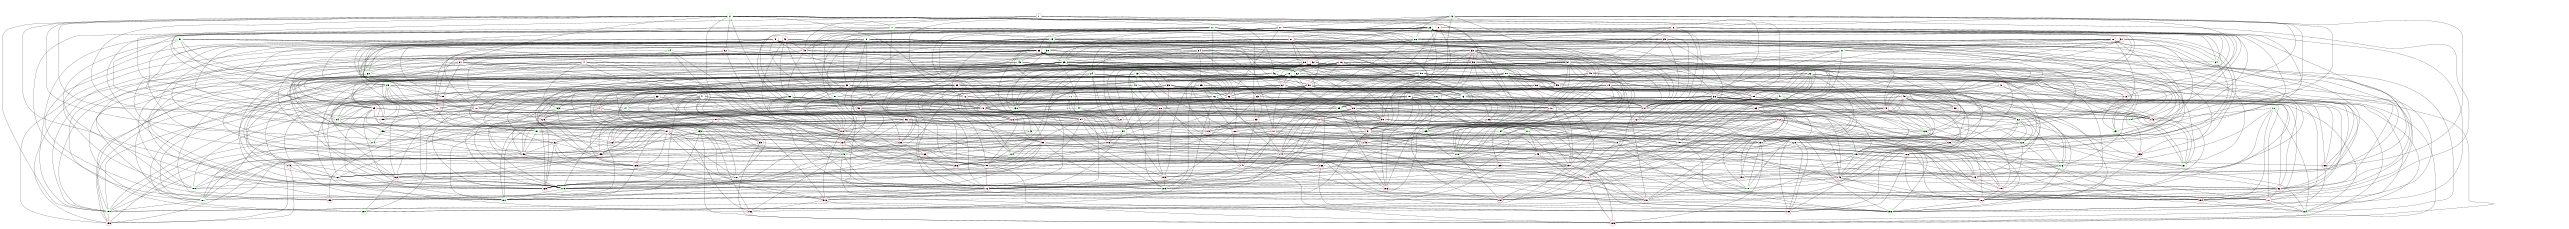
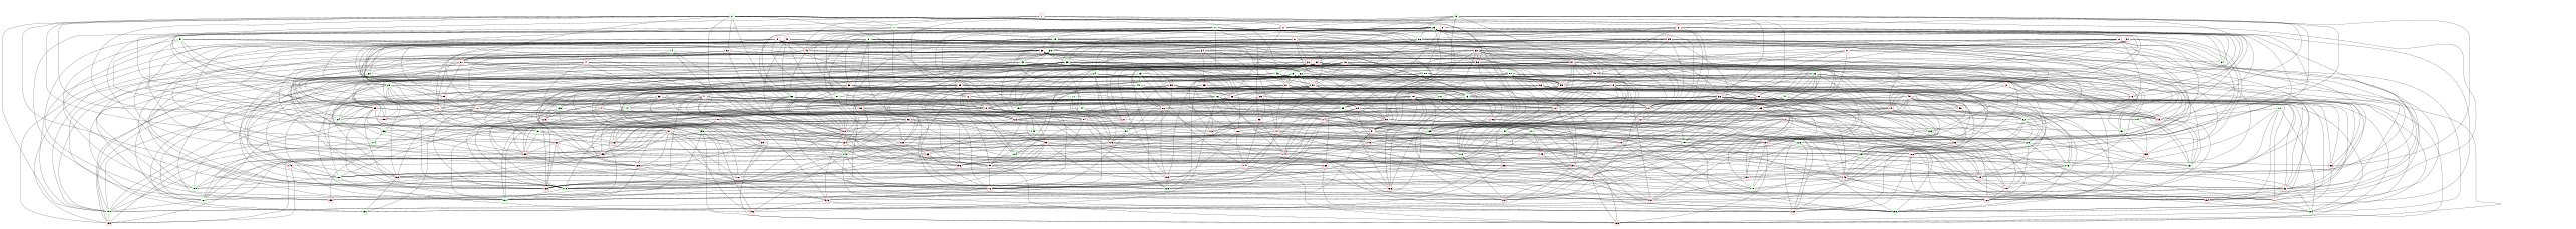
  graph {
    node [color=red fillcolor=white fixedsize=true shape=circle style=filled]
    0 [color=green]
    33
    165
    107
    159
    54 [color=green]
    100
    117
    139
    85
    57 [color=green]
    58 [color=green]
    161 [color=green]
    130 [color=green]
    36
    199
    94
    89 [color=green]
    91
    110
    49
    95
    81 [color=green]
    56
    181 [color=green]
    n26 [label=976]
    177
    127
    171
    185
    172
    167
    145
    116 [color=green]
    164
    183
    173
    174 [color=green]
    133 [color=green]
    158
    150 [color=green]
    191
    152
    134
    154
    163
    140 [color=green]
    170 [color=green]
    179 [color=green]
    112
    194
    115 [color=green]
    70
    97 [color=green]
    162
    144
    124 [color=green]
    138
    88
    146
    142 [color=green]
    182
    160 [color=green]
    68
    189 [color=green]
    104 [color=green]
    79
    82 [color=green]
    63
    103
    132
    186
    122
    90
    131
    178 [color=green]
    128 [color=green]
    157
    148
    192
    120 [color=green]
    136 [color=green]
    143
    169
    101 [color=green]
    118
    149
    113
    98
    106
    80 [color=green]
    184 [color=green]
    198 [color=green]
    188 [color=green]
    187 [color=green]
    114
    190 [color=green]
    175
    195
    111 [color=green]
    166
    135
    151
    99
    129 [color=green]
    119
    168
    193
    155
    180
    197 [color=green]
    156
    137 [color=green]
    153
    196
    126 [color=green]
    108
    147
    86
    1
    48
    17
    55
    46 [color=green]
    102
    73 [color=green]
    61
    125
    64 [color=green]
    26 [color=green]
    67
    92
    84 [color=green]
    105
    96
    34
    71 [color=green]
    65
    83
    69 [color=green]
    87
    109
    62 [color=green]
    76 [color=green]
    93
    141 [color=green]
    77
    2 [color=green]
    7 [color=green]
    52
    50 [color=green]
    78
    72
    74
    15 [color=green]
    121
    28
    29 [color=green]
    30 [color=green]
    41
    43 [color=green]
    51
    3
    45
    4
    123 [color=green]
    5 [color=green]
    35
    39
    44 [color=green]
    6
    32
    37
    59
    8
    9
    10 [color=green]
    11 [color=green]
    12 [color=green]
    21
    24 [color=green]
    13 [color=green]
    40 [color=green]
    53
    75
    14 [color=green]
    60 [color=green]
    16
    18 [color=green]
    19
    20
-   27 [color=green]
+   27
    22 [color=green]
    47 [color=green]
    23 [color=green]
    38
    25
    31
    42
    66
    0 -- 33
    0 -- 165
    0 -- 107
    0 -- 159
    0 -- 54
    0 -- 100
    0 -- 117
    0 -- 139
    0 -- 85
    0 -- 57
    0 -- 58
    33 -- 161
    33 -- 130
    33 -- 36
    33 -- 199
    33 -- 94
    33 -- 89
    33 -- 91
    33 -- 110
    33 -- 49
    33 -- 95
    33 -- 81
    33 -- 56
    165 -- 181
    165 -- n26
    107 -- 177
    107 -- 127
    107 -- 171
    159 -- 185
    159 -- 172
    159 -- 167
    54 -- n26
    54 -- 145
    54 -- 116
    54 -- 164
    100 -- 117
    100 -- 164
    100 -- 183
    100 -- 173
    100 -- 174
    100 -- 133
    117 -- 172
    117 -- 158
    117 -- 150
    117 -- 191
    117 -- 152
    117 -- 134
    139 -- 154
    139 -- 163
    139 -- 140
    85 -- 181
    85 -- 158
    85 -- 134
    85 -- 170
    85 -- 179
    85 -- 112
    57 -- 134
    57 -- 194
    57 -- 115
    57 -- 70
    58 -- 107
    58 -- 95
    58 -- 152
    58 -- 97
    58 -- 162
    58 -- 144
    58 -- 124
    58 -- 138
    58 -- 88
    130 -- 146
    130 -- 142
    36 -- 107
    36 -- 54
    36 -- 89
    36 -- 181
    36 -- 127
    36 -- 158
    36 -- 150
    36 -- 154
    36 -- 182
    36 -- 160
    36 -- 68
    36 -- 189
    36 -- 104
    36 -- 79
    36 -- 82
    36 -- 63
    94 -- 154
    94 -- 179
    94 -- 144
    94 -- 124
    94 -- 103
    94 -- 132
    89 -- 100
    89 -- 91
    89 -- 183
    89 -- 186
    89 -- 122
    89 -- 90
    91 -- 139
    91 -- 181
    91 -- 170
    91 -- 144
    91 -- 131
    91 -- 178
    91 -- 128
    110 -- 122
    110 -- 178
    110 -- 157
    110 -- 148
    49 -- 161
    49 -- 199
    49 -- 95
    49 -- 192
    49 -- 120
    49 -- 136
    49 -- 143
    95 -- 169
    95 -- 101
    95 -- 118
    81 -- 164
    81 -- 158
    81 -- 163
    81 -- 103
    56 -- 179
    56 -- 115
    56 -- 189
    56 -- 104
    56 -- 178
    56 -- 149
    56 -- 113
    56 -- 98
    56 -- 106
-   56 -- 75
+   56 -- 80
    n26 -- 192
    n26 -- 180
    177 -- 184
    127 -- 179
    127 -- 184
    171 -- 185
    171 -- 194
    171 -- 189
    172 -- n26
    172 -- 191
    172 -- 193
    167 -- 169
    145 -- 167
    145 -- 191
    145 -- 157
    116 -- 173
    116 -- 146
    116 -- 198
    164 -- 188
    183 -- 189
    173 -- 175
    174 -- 199
    133 -- n26
    133 -- 185
    133 -- 138
    133 -- 148
    133 -- 193
    133 -- 155
    158 -- 189
    158 -- 187
    150 -- 159
    150 -- 154
    150 -- 179
    150 -- 166
    191 -- 198
    191 -- 197
    152 -- n26
    152 -- 177
    152 -- 154
    152 -- 187
    134 -- 140
    134 -- 196
    154 -- 184
    163 -- 165
    163 -- 172
    163 -- 168
    140 -- 159
    140 -- 199
    140 -- 172
    140 -- 179
    140 -- 192
    140 -- 180
    179 -- 181
    112 -- 177
    112 -- 173
    112 -- 191
    112 -- 154
    112 -- 194
    112 -- 142
    112 -- 136
    112 -- 196
    112 -- 126
    115 -- 116
    115 -- 194
    115 -- 146
    115 -- 122
    115 -- 135
    115 -- 156
    70 -- 179
    70 -- 182
    70 -- 190
    70 -- 168
    97 -- 172
    97 -- 163
    97 -- 182
    97 -- 103
    162 -- 172
    162 -- 179
    162 -- 197
    144 -- 194
    144 -- 189
    144 -- 149
    124 -- 196
    138 -- 179
    138 -- 146
    138 -- 182
    88 -- 179
    88 -- 104
    88 -- 90
    88 -- 178
    88 -- 143
    88 -- 175
    88 -- 155
    88 -- 196
    146 -- 177
    146 -- 170
    146 -- 182
    146 -- 186
    142 -- 181
    182 -- 198
    160 -- 192
    160 -- 188
    68 -- 94
    68 -- 183
    68 -- 158
    68 -- 97
    68 -- 186
    68 -- 131
    68 -- 187
    68 -- 114
    104 -- 161
    79 -- 112
    79 -- 120
    79 -- 184
    79 -- 190
    79 -- 175
    79 -- 195
    79 -- 111
    82 -- 170
    82 -- 146
    82 -- 120
    82 -- 166
    63 -- 127
    63 -- 145
    63 -- 112
    63 -- 135
    63 -- 151
    63 -- 99
    103 -- 145
    103 -- 158
    103 -- 115
    103 -- 157
    103 -- 135
    103 -- 155
    132 -- 165
    132 -- 158
    132 -- 189
    132 -- 169
    132 -- 155
    186 -- 194
    122 -- 163
    122 -- 155
-   122 -- 81
+   122 -- 137
    90 -- 117
    90 -- 91
    90 -- 182
    90 -- 128
    90 -- 113
    90 -- 175
    90 -- 108
    131 -- 185
    131 -- 173
    131 -- 170
    131 -- 144
    131 -- 178
    178 -- 194
    128 -- 162
    128 -- 166
    128 -- 180
    157 -- 172
    157 -- 173
    157 -- 162
    157 -- 198
    157 -- 180
    157 -- 197
    148 -- 159
    148 -- 173
    120 -- 154
    120 -- 190
    120 -- 175
    120 -- 153
    136 -- 165
    136 -- 174
    143 -- 182
    101 -- 110
    101 -- 164
    101 -- 191
    118 -- 137
    149 -- 199
    149 -- 160
    113 -- 188
    113 -- 166
    98 -- 161
    98 -- 127
    106 -- 181
    106 -- 113
    106 -- 198
    106 -- 129
    106 -- 180
    80 -- 89
    80 -- 110
    80 -- 95
    80 -- 177
    80 -- 127
    80 -- 191
    80 -- 160
    80 -- 189
    80 -- 178
    80 -- 166
    80 -- 86
    184 -- 185
    187 -- 190
    114 -- 181
    114 -- 179
    114 -- 146
    114 -- 129
    114 -- 119
    190 -- 199
    175 -- 182
    111 -- 171
    111 -- 145
    111 -- 160
    111 -- 178
    166 -- 182
    166 -- 180
    135 -- 190
    135 -- 151
    151 -- 172
    151 -- 191
    151 -- 152
    99 -- 181
    99 -- 154
    99 -- 124
    99 -- 160
    99 -- 186
    99 -- 169
    99 -- 198
    129 -- 165
    129 -- 171
    129 -- 172
    129 -- 131
    119 -- 170
    119 -- 194
    119 -- 124
    119 -- 198
    168 -- 171
    168 -- 183
    168 -- 180
    155 -- 161
    155 -- 162
    155 -- 188
    156 -- 198
    137 -- 153
    153 -- 182
    126 -- 150
    126 -- 138
    108 -- 172
    108 -- 119
    108 -- 147
    147 -- 185
    147 -- 172
    147 -- 191
    147 -- 160
    86 -- 94
    86 -- 150
    86 -- 132
    86 -- 114
    1 -- 56
    1 -- 195
    1 -- 48
    1 -- 17
    1 -- 55
    1 -- 46
    48 -- 144
    48 -- 82
    48 -- 102
    48 -- 73
    48 -- 61
    48 -- 125
    17 -- 70
    17 -- 178
    17 -- 169
    17 -- 86
    17 -- 48
    17 -- 64
    17 -- 26
    55 -- 185
    55 -- 145
    55 -- 160
    46 -- 95
    46 -- 138
    46 -- 192
    46 -- 135
    46 -- 193
    46 -- 126
    46 -- 67
    102 -- n26
    102 -- 164
    102 -- 120
    102 -- 169
    102 -- 198
    73 -- 107
    73 -- 183
    73 -- 146
    73 -- 120
    73 -- 114
    73 -- 92
    61 -- 85
    61 -- 94
    61 -- 152
    61 -- 122
    61 -- 80
    61 -- 190
    61 -- 84
    61 -- 105
    125 -- 181
    125 -- 167
    125 -- 148
    64 -- 166
    26 -- 199
    26 -- 94
    26 -- 173
    26 -- 182
    26 -- 128
    26 -- 184
    26 -- 147
    26 -- 34
    26 -- 71
    67 -- 117
    67 -- 161
    67 -- 181
    67 -- 187
    67 -- 190
    67 -- 129
    67 -- 156
    67 -- 73
    67 -- 83
    67 -- 76
    67 -- 77
    92 -- 181
    92 -- 127
    92 -- 134
    92 -- 111
    92 -- 99
    92 -- 102
    92 -- 96
    84 -- 174
    105 -- 193
    105 -- 196
    96 -- 165
    96 -- 199
    96 -- 177
    96 -- 140
    96 -- 115
    96 -- 157
    96 -- 198
    96 -- 155
    96 -- 102
    34 -- 172
    34 -- 64
    34 -- 65
    34 -- 83
    34 -- 69
    34 -- 87
    34 -- 109
    34 -- 62
    71 -- 165
    71 -- 107
    71 -- n26
    71 -- 97
    71 -- 103
    71 -- 96
    65 -- 157
    65 -- 175
    65 -- 99
    65 -- 197
    65 -- 108
    65 -- 76
    83 -- 159
    83 -- 130
    83 -- 110
    83 -- 169
    83 -- 184
    83 -- 168
    83 -- 93
    69 -- 91
    69 -- 181
    69 -- 172
    69 -- 150
    69 -- 70
    69 -- 162
    69 -- 182
    69 -- 106
    69 -- 195
    69 -- 196
    69 -- 86
    69 -- 73
    69 -- 62
    69 -- 141
    87 -- 165
    87 -- 185
    87 -- 167
    87 -- 164
    87 -- 144
    87 -- 189
    87 -- 187
    87 -- 196
    109 -- 145
    109 -- 116
    109 -- 179
    109 -- 194
    109 -- 115
    109 -- 119
    109 -- 141
    62 -- 130
    62 -- 133
    62 -- 88
    62 -- 157
    62 -- 143
    62 -- 73
    62 -- 67
    76 -- 130
    76 -- 179
    76 -- 88
    76 -- 182
    76 -- 122
    76 -- 90
    76 -- 178
    76 -- 192
    93 -- 144
    93 -- 113
    93 -- 147
    141 -- 167
    141 -- 158
    141 -- 157
    77 -- 139
    77 -- 81
    77 -- 136
    77 -- 114
    77 -- 195
    2 -- 159
    2 -- 36
    2 -- 133
    2 -- 154
    2 -- 179
    2 -- 189
    2 -- 82
    2 -- 132
    2 -- 122
    2 -- 190
    2 -- 129
    2 -- 168
    2 -- 61
    2 -- 87
    2 -- 7
    2 -- 52
    7 -- 110
    7 -- 79
    7 -- 63
    7 -- 50
    7 -- 78
    7 -- 72
    7 -- 74
    7 -- 15
    52 -- 159
    52 -- 95
    52 -- 155
    52 -- 61
    52 -- 76
    50 -- 181
    50 -- 140
    50 -- 146
    50 -- 98
    50 -- 175
    50 -- 102
    50 -- 77
    50 -- 78
    78 -- 164
    78 -- 82
    78 -- 113
    78 -- 198
    78 -- 99
    78 -- 193
    78 -- 84
    78 -- 121
    72 -- 159
    72 -- 110
    72 -- 152
    72 -- 122
    72 -- 78
    74 -- 158
    74 -- 143
    74 -- 135
    74 -- 168
    74 -- 125
    15 -- 85
    15 -- 91
    15 -- 127
    15 -- 173
    15 -- 169
    15 -- 86
    15 -- 77
    15 -- 72
    15 -- 28
    15 -- 29
    15 -- 30
    121 -- 152
    121 -- 187
    28 -- 130
    28 -- 91
    28 -- 95
    28 -- 186
    28 -- 131
    28 -- 169
    28 -- 111
    28 -- 46
    28 -- 125
    28 -- 121
    29 -- 81
    29 -- 134
    29 -- 162
    29 -- 169
    29 -- 187
    29 -- 156
    29 -- 105
    29 -- 77
    29 -- 41
    30 -- 130
    30 -- 56
    30 -- 172
    30 -- 79
    30 -- 169
    30 -- 156
    30 -- 92
    30 -- 43
    41 -- 139
    41 -- 89
    41 -- 177
    41 -- 167
    41 -- 179
    41 -- 194
    41 -- 188
    41 -- 111
    41 -- 155
    41 -- 55
    43 -- 81
    43 -- 160
    43 -- 86
    43 -- 102
    43 -- 62
    43 -- 51
    51 -- 139
    51 -- 185
    51 -- 115
    51 -- 157
    51 -- 169
    51 -- 101
    51 -- 195
    51 -- 84
    3 -- 161
    3 -- 154
    3 -- 141
    3 -- 45
    45 -- 91
    45 -- 152
    45 -- 189
    45 -- 82
    45 -- 122
    45 -- 98
    45 -- 119
    45 -- 180
    45 -- 78
    4 -- n26
    4 -- 132
    4 -- 136
    4 -- 169
    4 -- 118
    4 -- 188
    4 -- 108
    4 -- 102
    4 -- 62
    4 -- 123
    123 -- 182
    123 -- 169
    123 -- 155
    123 -- 125
    5 -- 134
    5 -- 70
    5 -- 169
    5 -- 102
    5 -- 29
    5 -- 35
    5 -- 39
    35 -- 165
    35 -- 95
    35 -- 164
    35 -- 150
    35 -- 142
    35 -- 79
    35 -- 131
    35 -- 184
    35 -- 188
    35 -- 195
    35 -- 129
    35 -- 197
    35 -- 61
    35 -- 69
    35 -- 51
    35 -- 44
    39 -- 199
    39 -- 134
    39 -- 82
    39 -- 103
    39 -- 101
    39 -- 151
    39 -- 86
    39 -- 125
    44 -- 173
    44 -- 84
    44 -- 121
    6 -- 107
    6 -- 178
    6 -- 198
    6 -- 64
    6 -- 26
    6 -- 84
    6 -- 96
    6 -- 109
    6 -- 32
    6 -- 37
    32 -- 68
    32 -- 63
    32 -- 98
    32 -- 187
    32 -- 137
    32 -- 153
    32 -- 102
    32 -- 62
    32 -- 74
    32 -- 59
    37 -- 54
    37 -- 57
    37 -- 130
    37 -- 110
    37 -- 49
    37 -- 185
    37 -- 172
    37 -- 183
    37 -- 170
    37 -- 190
    37 -- 129
    37 -- 126
    37 -- 109
    37 -- 123
    59 -- 133
    59 -- 150
    59 -- 170
    59 -- 160
    59 -- 99
    59 -- 180
    59 -- 86
    59 -- 105
    59 -- 141
    59 -- 72
    59 -- 74
    8 -- 58
    8 -- 91
    8 -- 144
    8 -- 104
    8 -- 128
    8 -- 15
    9 -- 89
    9 -- 158
    9 -- 186
    9 -- 90
    9 -- 188
    9 -- 92
    9 -- 34
    9 -- 141
    9 -- 41
    9 -- 59
    10 -- 171
    10 -- 116
    10 -- 154
    10 -- 143
    10 -- 184
    11 -- 56
    11 -- 114
    11 -- 193
    11 -- 153
    11 -- 108
    11 -- 69
    11 -- 93
    11 -- 78
    11 -- 15
    11 -- 35
    11 -- 37
    12 -- 90
    12 -- 131
    12 -- 143
    12 -- 118
    12 -- 156
    12 -- 17
    12 -- 26
    12 -- 72
    12 -- 28
    12 -- 37
    12 -- 21
    21 -- 107
    21 -- 117
    21 -- 36
    21 -- 105
    21 -- 69
    21 -- 87
    21 -- 28
    21 -- 30
    21 -- 51
    21 -- 24
    24 -- 159
    24 -- 110
    24 -- 177
    24 -- 103
    24 -- 132
    24 -- 86
    24 -- 121
    24 -- 59
    13 -- 159
    13 -- 162
    13 -- 180
    13 -- 126
    13 -- 147
    13 -- 40
    40 -- 173
    40 -- 68
    40 -- 122
    40 -- 53
    40 -- 75
    53 -- 107
    53 -- 70
    53 -- 162
    53 -- 55
    53 -- 102
    53 -- 84
    75 -- 161
    75 -- 89
    75 -- 91
    75 -- 110
    75 -- 97
    75 -- 186
    75 -- 143
    75 -- 119
    75 -- 84
    75 -- 123
    14 -- 172
    14 -- 102
    14 -- 77
    14 -- 37
    14 -- 60
    60 -- 122
    60 -- 195
    16 -- 116
    16 -- 183
    16 -- 152
    16 -- 140
    16 -- 194
    16 -- 106
    16 -- 197
    16 -- 137
    16 -- 62
    16 -- 51
    16 -- 18
    18 -- 165
    18 -- 107
    18 -- 94
    18 -- 185
    18 -- 194
    18 -- 124
    18 -- 90
    18 -- 102
    18 -- 67
    19 -- 159
    19 -- 116
    19 -- 191
+   19 -- 152
    19 -- 144
    19 -- 148
    19 -- 143
    19 -- 198
    19 -- 190
    19 -- 135
    19 -- 78
    19 -- 72
    20 -- 33
    20 -- 152
    20 -- 146
    20 -- 63
    20 -- 157
    20 -- 113
    20 -- 126
    20 -- 109
    20 -- 93
    20 -- 77
    20 -- 27
    27 -- 107
    27 -- 161
    27 -- 56
    27 -- 171
    27 -- 79
    27 -- 106
    27 -- 129
    22 -- 85
    22 -- 36
    22 -- 110
    22 -- 95
    22 -- 171
    22 -- 115
    22 -- 162
    22 -- 131
    22 -- 143
    22 -- 118
    22 -- 119
    22 -- 47
    47 -- 171
    47 -- 116
    47 -- 131
    47 -- 196
    47 -- 78
    23 -- 107
    23 -- 130
    23 -- 183
    23 -- 138
    23 -- 63
    23 -- 103
    23 -- 90
    23 -- 131
    23 -- 118
    23 -- 190
    23 -- 151
    23 -- 129
    23 -- 196
    23 -- 48
    23 -- 121
    23 -- 38
    23 -- 25
    38 -- 130
    38 -- 181
    38 -- 149
    38 -- 114
    38 -- 102
    38 -- 73
    38 -- 72
    38 -- 123
    25 -- 107
    25 -- 139
    25 -- 110
    25 -- 150
    25 -- 191
    25 -- 115
    25 -- 70
    25 -- 151
    25 -- 168
    25 -- 29
    25 -- 35
    25 -- 59
    31 -- 33
    31 -- 49
    31 -- 178
    31 -- 190
    31 -- 166
    31 -- 137
    31 -- 64
    42 -- 57
    42 -- 193
    42 -- 153
    42 -- 48
    42 -- 102
    42 -- 67
    42 -- 50
    42 -- 60
    42 -- 66
    66 -- 107
    66 -- 179
    66 -- 82
    66 -- 198
    66 -- 86
    66 -- 73
    66 -- 109
    66 -- 121
  }
